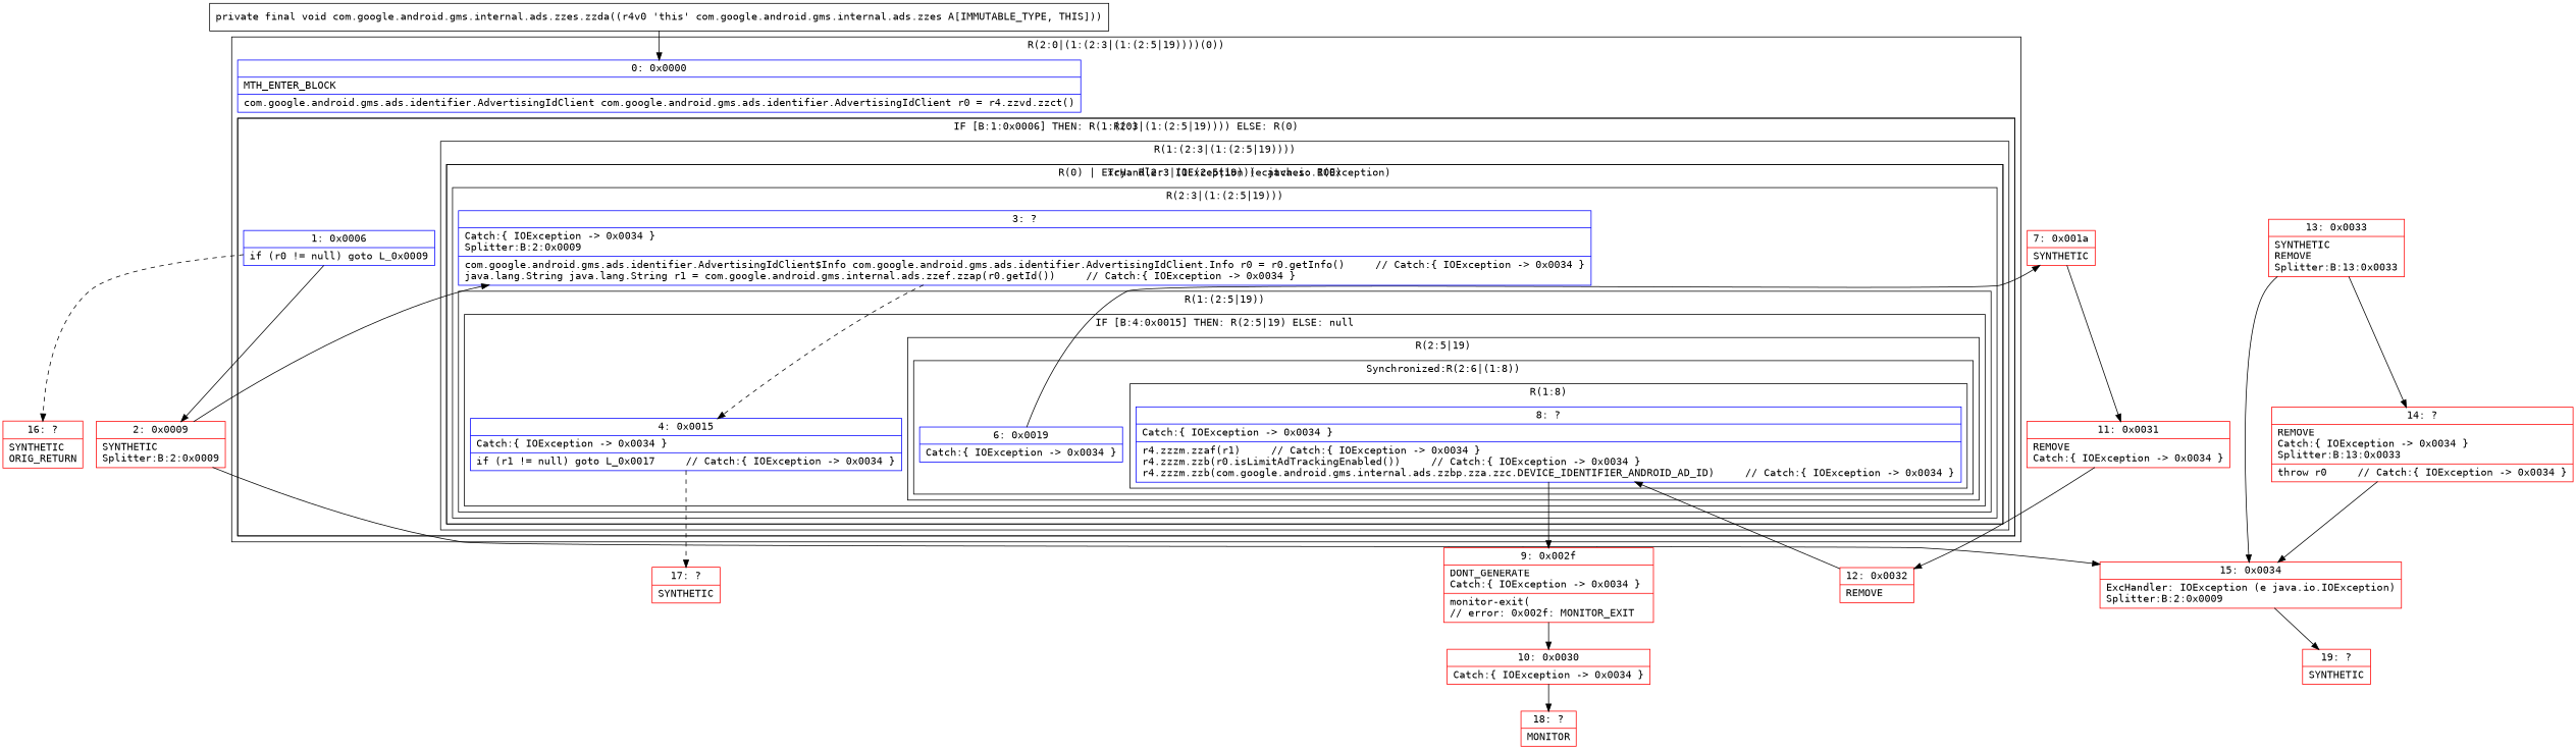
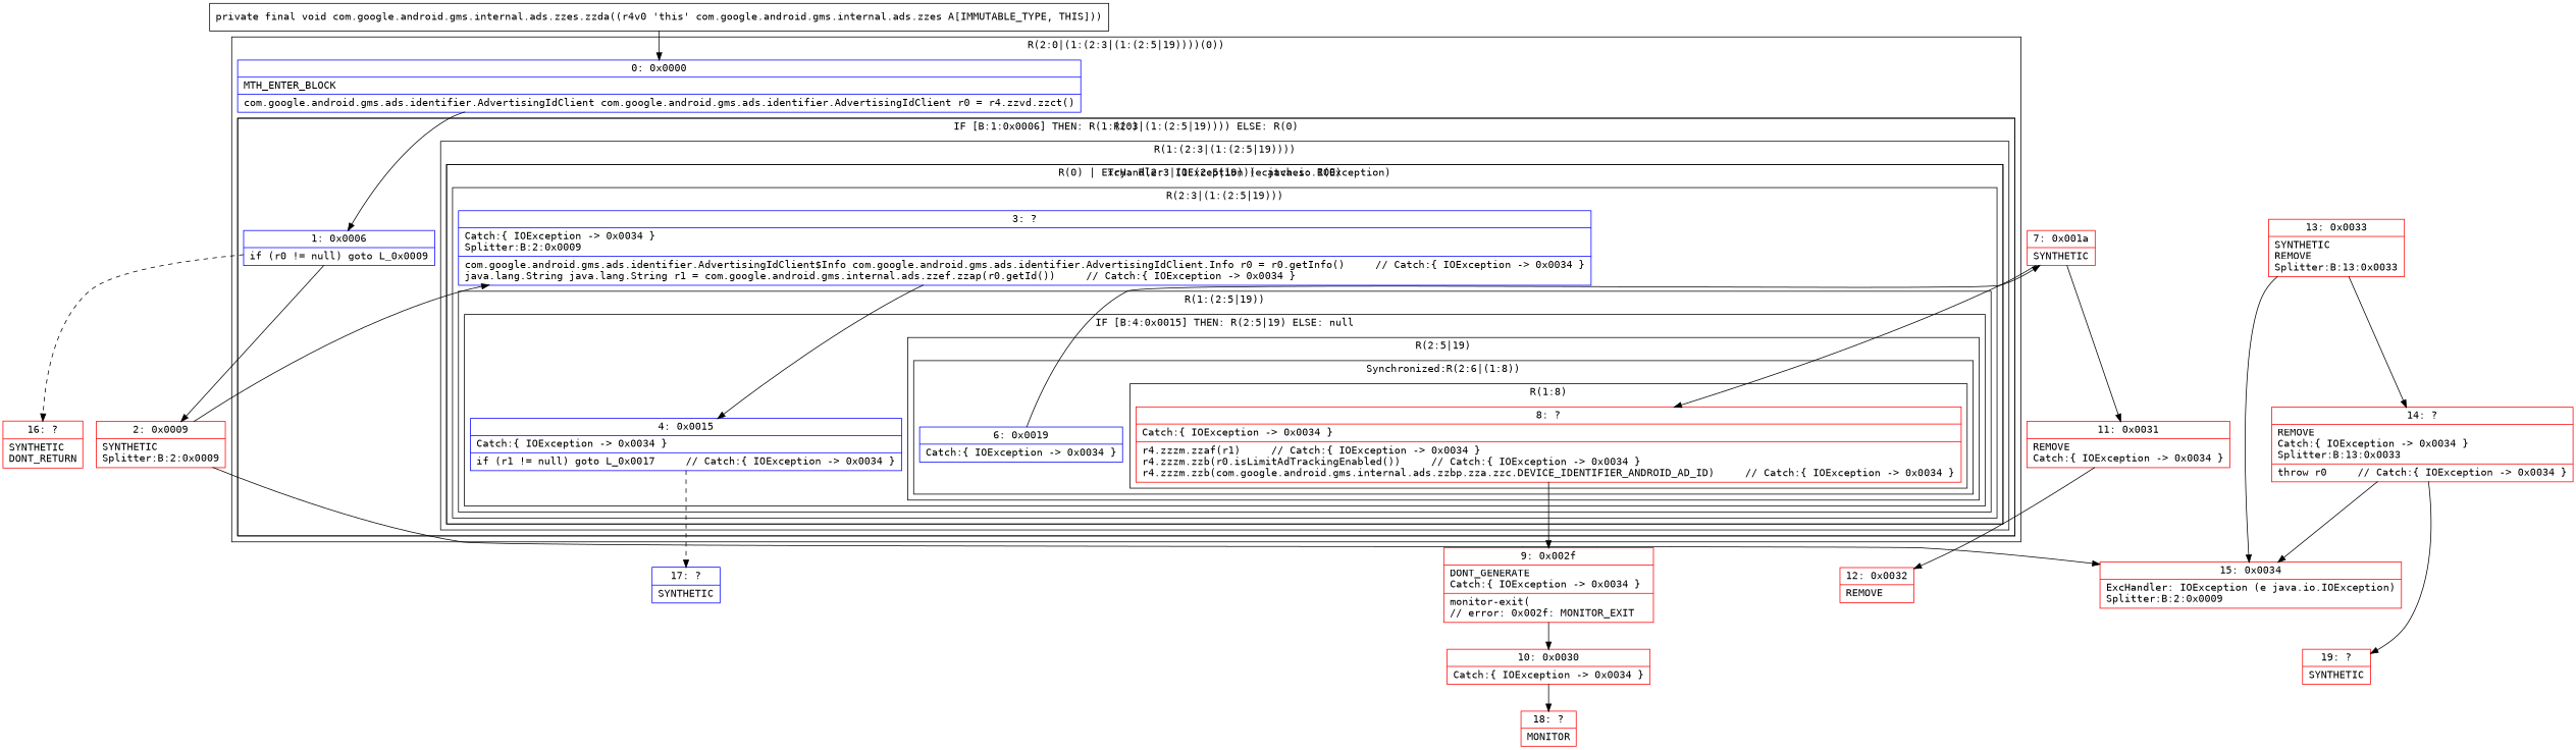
  digraph {
    fontname="DejaVu Sans Mono"
    node [color=red fontname="DejaVu Sans Mono" shape=record]
    edge [fontname="DejaVu Sans Mono"]
-   n1 [color=blue label="{8\:\ ?|Catch:\{ IOException \-\> 0x0034 \}\l|r4.zzzm.zzaf(r1)     \/\/ Catch:\{ IOException \-\> 0x0034 \}\lr4.zzzm.zzb(r0.isLimitAdTrackingEnabled())     \/\/ Catch:\{ IOException \-\> 0x0034 \}\lr4.zzzm.zzb(com.google.android.gms.internal.ads.zzbp.zza.zzc.DEVICE_IDENTIFIER_ANDROID_AD_ID)     \/\/ Catch:\{ IOException \-\> 0x0034 \}\l}"]
+   n1 [label="{8\:\ ?|Catch:\{ IOException \-\> 0x0034 \}\l|r4.zzzm.zzaf(r1)     \/\/ Catch:\{ IOException \-\> 0x0034 \}\lr4.zzzm.zzb(r0.isLimitAdTrackingEnabled())     \/\/ Catch:\{ IOException \-\> 0x0034 \}\lr4.zzzm.zzb(com.google.android.gms.internal.ads.zzbp.zza.zzc.DEVICE_IDENTIFIER_ANDROID_AD_ID)     \/\/ Catch:\{ IOException \-\> 0x0034 \}\l}"]
    n2 [color=blue label="{6\:\ 0x0019|Catch:\{ IOException \-\> 0x0034 \}\l}"]
    n3 [color=blue label="{4\:\ 0x0015|Catch:\{ IOException \-\> 0x0034 \}\l|if (r1 != null) goto L_0x0017     \/\/ Catch:\{ IOException \-\> 0x0034 \}\l}"]
    n4 [color=blue label="{3\:\ ?|Catch:\{ IOException \-\> 0x0034 \}\lSplitter:B:2:0x0009\l|com.google.android.gms.ads.identifier.AdvertisingIdClient$Info com.google.android.gms.ads.identifier.AdvertisingIdClient.Info r0 = r0.getInfo()     \/\/ Catch:\{ IOException \-\> 0x0034 \}\ljava.lang.String java.lang.String r1 = com.google.android.gms.internal.ads.zzef.zzap(r0.getId())     \/\/ Catch:\{ IOException \-\> 0x0034 \}\l}"]
    n5 [color=blue label="{1\:\ 0x0006|if (r0 != null) goto L_0x0009\l}"]
    n6 [color=blue label="{0\:\ 0x0000|MTH_ENTER_BLOCK\l|com.google.android.gms.ads.identifier.AdvertisingIdClient com.google.android.gms.ads.identifier.AdvertisingIdClient r0 = r4.zzvd.zzct()\l}"]
    n7 [label="{9\:\ 0x002f|DONT_GENERATE\lCatch:\{ IOException \-\> 0x0034 \}\l|monitor\-exit(\l\/\/ error: 0x002f: MONITOR_EXIT  \l}"]
    n8 [label="{7\:\ 0x001a|SYNTHETIC\l}"]
-   n9 [label="{17\:\ ?|SYNTHETIC\l}"]
+   n9 [color=blue label="{17\:\ ?|SYNTHETIC\l}"]
    n10 [label="{2\:\ 0x0009|SYNTHETIC\lSplitter:B:2:0x0009\l}"]
-   n11 [label="{16\:\ ?|SYNTHETIC\lORIG_RETURN\l}"]
+   n11 [label="{16\:\ ?|SYNTHETIC\lDONT_RETURN\l}"]
    n12 [label="{15\:\ 0x0034|ExcHandler: IOException (e java.io.IOException)\lSplitter:B:2:0x0009\l}"]
    n13 [label="{11\:\ 0x0031|REMOVE\lCatch:\{ IOException \-\> 0x0034 \}\l}"]
    n14 [label="{10\:\ 0x0030|Catch:\{ IOException \-\> 0x0034 \}\l}"]
    n15 [label="{19\:\ ?|SYNTHETIC\l}"]
    n16 [label="{12\:\ 0x0032|REMOVE\l}"]
    n17 [label="{18\:\ ?|MONITOR\l}"]
    n18 [label="{13\:\ 0x0033|SYNTHETIC\lREMOVE\lSplitter:B:13:0x0033\l}"]
    n19 [label="{14\:\ ?|REMOVE\lCatch:\{ IOException \-\> 0x0034 \}\lSplitter:B:13:0x0033\l|throw r0     \/\/ Catch:\{ IOException \-\> 0x0034 \}\l}"]
    n20 [label="{private final void com.google.android.gms.internal.ads.zzes.zzda((r4v0 'this' com.google.android.gms.internal.ads.zzes A[IMMUTABLE_TYPE, THIS])) }" color=""]
    subgraph cluster_1 {
      label="R(2:0|(1:(2:3|(1:(2:5|19))))(0))"
      n6
      subgraph cluster_2 {
        label="IF [B:1:0x0006] THEN: R(1:(2:3|(1:(2:5|19)))) ELSE: R(0)"
        n5
        subgraph cluster_3 {
          label="R(1:(2:3|(1:(2:5|19))))"
          subgraph cluster_4 {
            label="Try: R(2:3|(1:(2:5|19))) catches: R(0)"
            subgraph cluster_5 {
              label="R(2:3|(1:(2:5|19)))"
              n4
              subgraph cluster_6 {
                label="R(1:(2:5|19))"
                subgraph cluster_7 {
                  label="IF [B:4:0x0015] THEN: R(2:5|19) ELSE: null"
                  n3
                  subgraph cluster_8 {
                    label="R(2:5|19)"
                    subgraph cluster_9 {
                      label="Synchronized:R(2:6|(1:8))"
                      n2
                      subgraph cluster_10 {
                        label="R(1:8)"
                        n1
                      }
                    }
                  }
                }
              }
            }
            subgraph cluster_11 {
              label="R(0) | ExcHandler: IOException (e java.io.IOException)\l"
            }
          }
        }
        subgraph cluster_12 {
          label="R(0)"
        }
      }
    }
    subgraph cluster_13 {
      label="R(0) | ExcHandler: IOException (e java.io.IOException)\l"
    }
    n1 -> n7
    n2 -> n8
    n3 -> n9 [style=dashed]
-   n4 -> n3 [style=dashed]
+   n4 -> n3
    n5 -> n10
    n5 -> n11 [style=dashed]
+   n6 -> n5
    n7 -> n14
-   n16 -> n1
+   n8 -> n1
    n8 -> n13
    n10 -> n4
    n10 -> n12
-   n12 -> n15
+   n19 -> n15
    n13 -> n16
    n14 -> n17
    n18 -> n12
    n18 -> n19
    n19 -> n12
    n20 -> n6
  }
